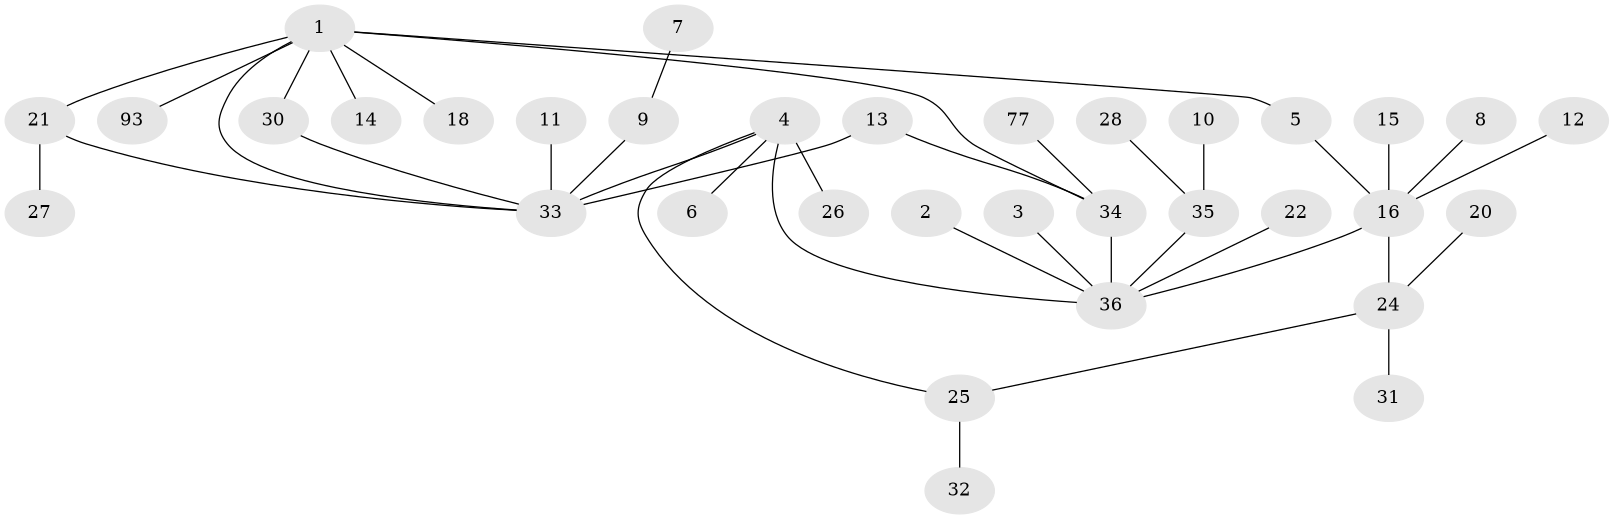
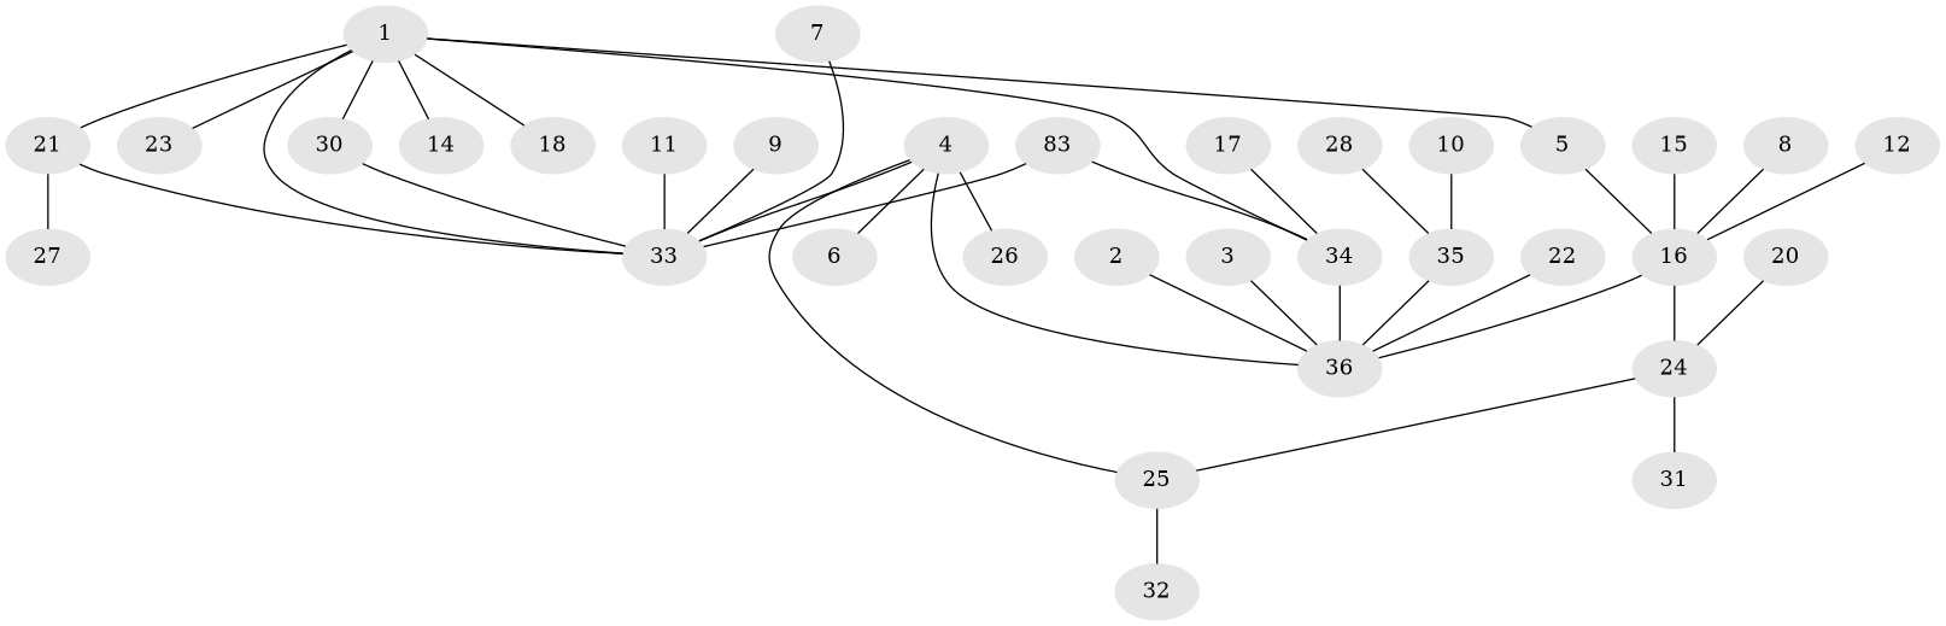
  graph {
    node [color=gray90 style=filled]
    edge [weight=1.0]
    1
    5
    14
    18
    21
-   23 [label=93]
+   23
    30
    33
    34
    16
    27
    36
    2
    3
    4
    6
    25
    26
    32
    24
    7
    8
    9
    10
    35
    11
    12
-   13
+   13 [label=83]
    15
    31
-   17 [label=77]
+   17
    20
    22
    28
    1 -- 5
    1 -- 14
    1 -- 18
    1 -- 21
    1 -- 23
    1 -- 30
    1 -- 33
    1 -- 34
    5 -- 16
    21 -- 33
    21 -- 27
    30 -- 33
    34 -- 36
    16 -- 36
    16 -- 24
    2 -- 36
    3 -- 36
    4 -- 33
    4 -- 36
    4 -- 6
    4 -- 25
    4 -- 26
    25 -- 32
    24 -- 25
    24 -- 31
-   7 -- 9
+   7 -- 33
    8 -- 16
    9 -- 33
    10 -- 35
    35 -- 36
    11 -- 33
    12 -- 16
    13 -- 33
    13 -- 34
    15 -- 16
    17 -- 34
    20 -- 24
    22 -- 36
    28 -- 35
  }
